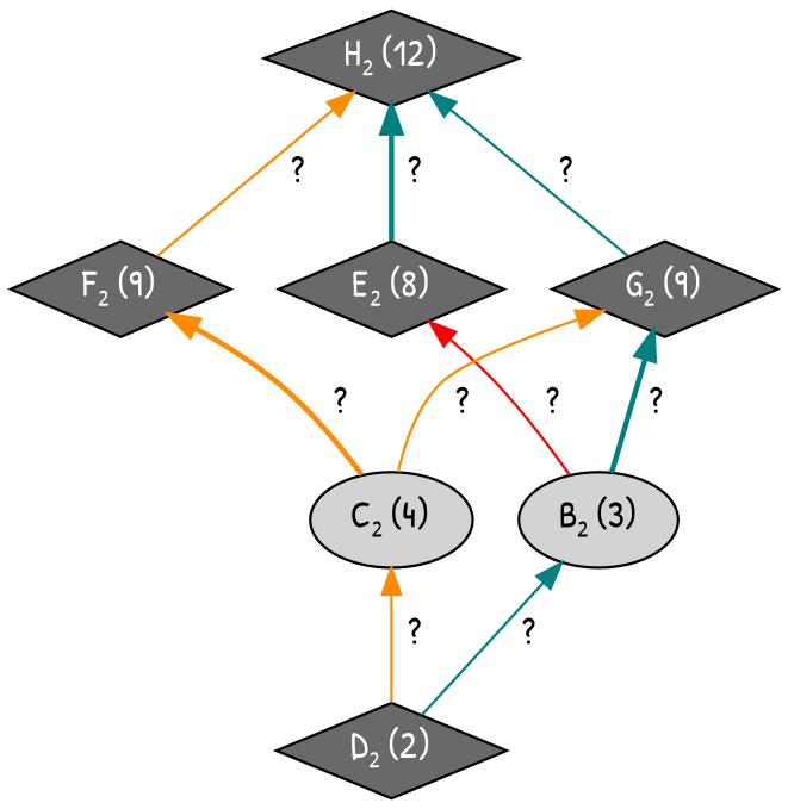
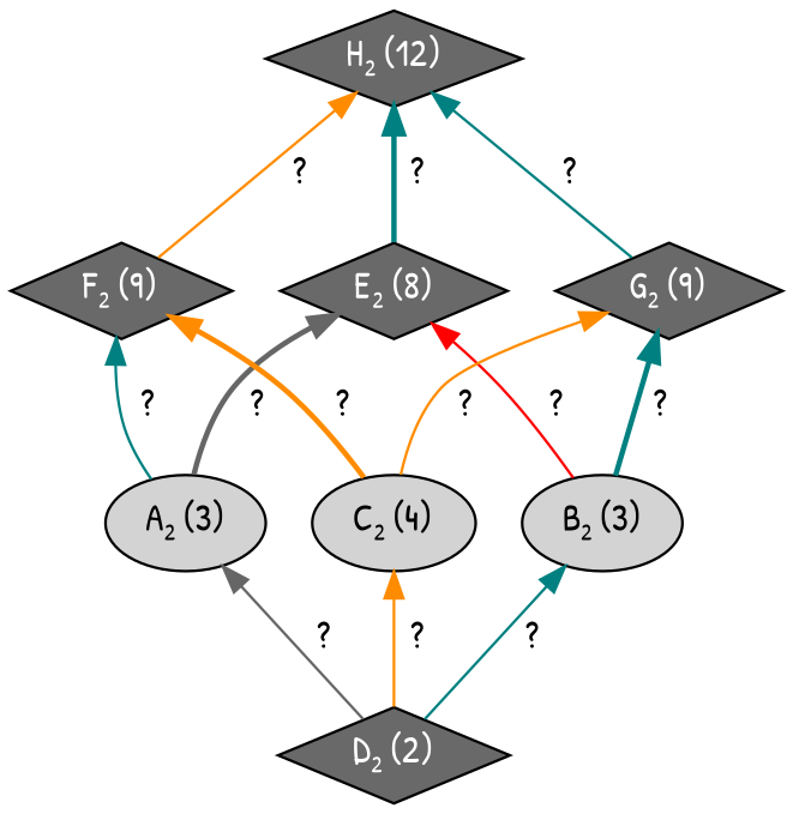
  digraph {
    rankdir=BT
    fontname="Patrick Hand"
    node [fillcolor=dimgray style=filled fontname="Patrick Hand" fontcolor=white shape=diamond]
    edge [color=teal style=solid fontname="Patrick Hand"]
+   n1 [fillcolor=lightgray label=<A<sub><font point-size="10">2</font></sub> (3)> fontcolor="" shape=""]
    n2 [label=<E<sub><font point-size="10">2</font></sub> (8)>]
    n3 [label=<F<sub><font point-size="10">2</font></sub> (9)>]
    n4 [fillcolor=lightgray label=<B<sub><font point-size="10">2</font></sub> (3)> fontcolor="" shape=""]
    n5 [label=<G<sub><font point-size="10">2</font></sub> (9)>]
    n6 [fillcolor=lightgray label=<C<sub><font point-size="10">2</font></sub> (4)> fontcolor="" shape=""]
    n7 [label=<D<sub><font point-size="10">2</font></sub> (2)>]
    n8 [label=<H<sub><font point-size="10">2</font></sub> (12)>]
+   n1 -> n2 [label=<  ?  > color=gray40 style=bold]
+   n1 -> n3 [label=<  ?  >]
    n2 -> n8 [label=<  ?  > style=bold]
    n3 -> n8 [label=<  ?  > color=darkorange]
    n4 -> n2 [label=<  ?  > color=red]
    n4 -> n5 [label=<  ?  > style=bold]
    n5 -> n8 [label=<  ?  >]
    n6 -> n3 [label=<  ?  > color=darkorange style=bold]
    n6 -> n5 [label=<  ?  > color=darkorange]
+   n7 -> n1 [label=<  ?  > color=gray40]
    n7 -> n4 [label=<  ?  >]
    n7 -> n6 [label=<  ?  > color=darkorange]
  }
